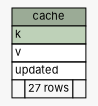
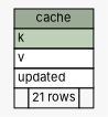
  digraph {
    bgcolor="#f7f7f7"
    fontname=Inter
    fontsize=11
    nodesep=0.18
    rankdir=RL
    ranksep=0.46
-   n1 [fontname=Inter fontsize=11 label=<     <TABLE BORDER="0" CELLBORDER="1" CELLSPACING="0" BGCOLOR="#ffffff">       <TR><TD COLSPAN="3" BGCOLOR="#9bab96" ALIGN="CENTER">cache</TD></TR>       <TR><TD PORT="k" COLSPAN="3" BGCOLOR="#bed1b8" ALIGN="LEFT">k</TD></TR>       <TR><TD PORT="v" COLSPAN="3" ALIGN="LEFT">v</TD></TR>       <TR><TD PORT="updated" COLSPAN="3" ALIGN="LEFT">updated</TD></TR>       <TR><TD ALIGN="LEFT" BGCOLOR="#f7f7f7">  </TD><TD ALIGN="RIGHT" BGCOLOR="#f7f7f7">27 rows</TD><TD ALIGN="RIGHT" BGCOLOR="#f7f7f7">  </TD></TR>     </TABLE>> shape=plaintext]
+   n1 [fontname=Inter fontsize=11 label=<     <TABLE BORDER="0" CELLBORDER="1" CELLSPACING="0" BGCOLOR="#ffffff">       <TR><TD COLSPAN="3" BGCOLOR="#9bab96" ALIGN="CENTER">cache</TD></TR>       <TR><TD PORT="k" COLSPAN="3" BGCOLOR="#bed1b8" ALIGN="LEFT">k</TD></TR>       <TR><TD PORT="v" COLSPAN="3" ALIGN="LEFT">v</TD></TR>       <TR><TD PORT="updated" COLSPAN="3" ALIGN="LEFT">updated</TD></TR>       <TR><TD ALIGN="LEFT" BGCOLOR="#f7f7f7">  </TD><TD ALIGN="RIGHT" BGCOLOR="#f7f7f7">21 rows</TD><TD ALIGN="RIGHT" BGCOLOR="#f7f7f7">  </TD></TR>     </TABLE>> shape=plaintext]
  }
